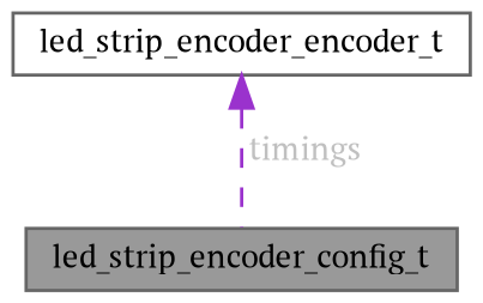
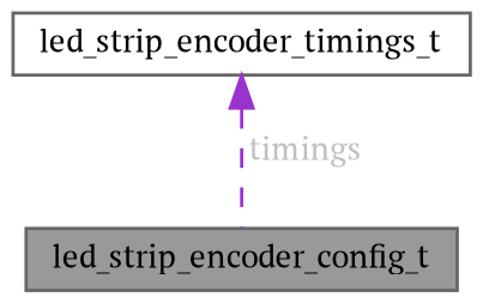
  digraph {
    fontname="PT Serif"
    node [color=gray40 fontname="PT Serif" fontsize=10 shape=box style=filled]
    n1 [fillcolor=grey60 fontcolor=black height=0.2 label=led_strip_encoder_config_t width=0.4]
-   n2 [fillcolor=white height=0.2 label=led_strip_encoder_encoder_t width=0.4]
+   n2 [fillcolor=white height=0.2 label=led_strip_encoder_timings_t width=0.4]
    n2 -> n1 [color=darkorchid3 dir=back fontcolor=grey fontname="PT Serif" fontsize=10 label=" timings" labelfontname=Helvetica labelfontsize=10 style=dashed]
  }
